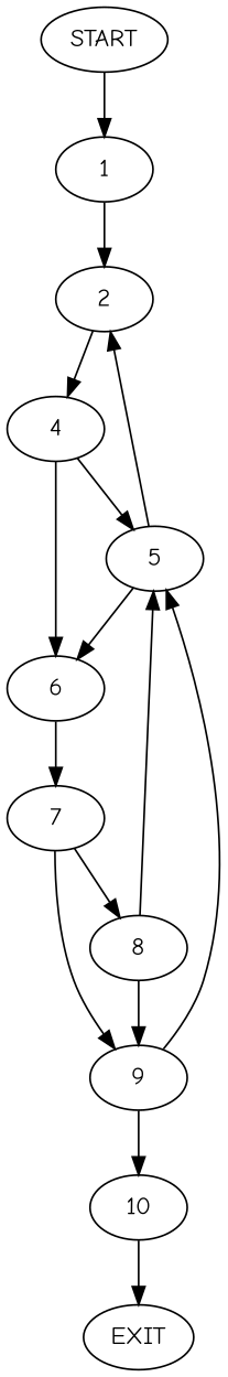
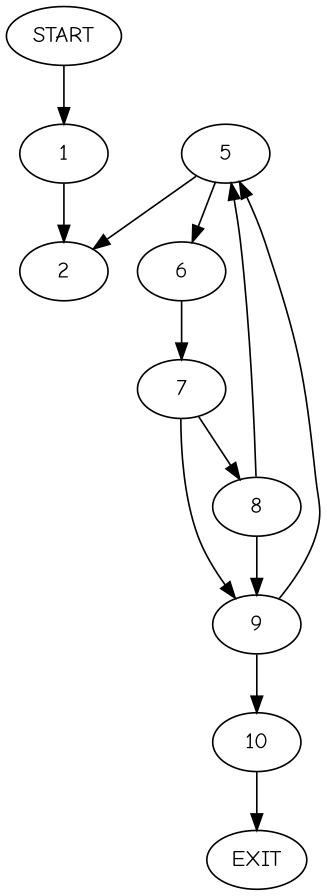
  digraph {
    fontname="Comic Neue"
    node [fontname="Comic Neue"]
    edge [fontname="Comic Neue"]
    n1 [label=START]
    1
    2
    n4 [label=EXIT]
-   4
    5
    6
    7
    8
    9
    10
    n1 -> 1
    1 -> 2
-   2 -> 4
-   4 -> 5
-   4 -> 6
    5 -> 2
    5 -> 6
    6 -> 7
    7 -> 8
    7 -> 9
    8 -> 5
    8 -> 9
    9 -> 5
    9 -> 10
    10 -> n4
  }
